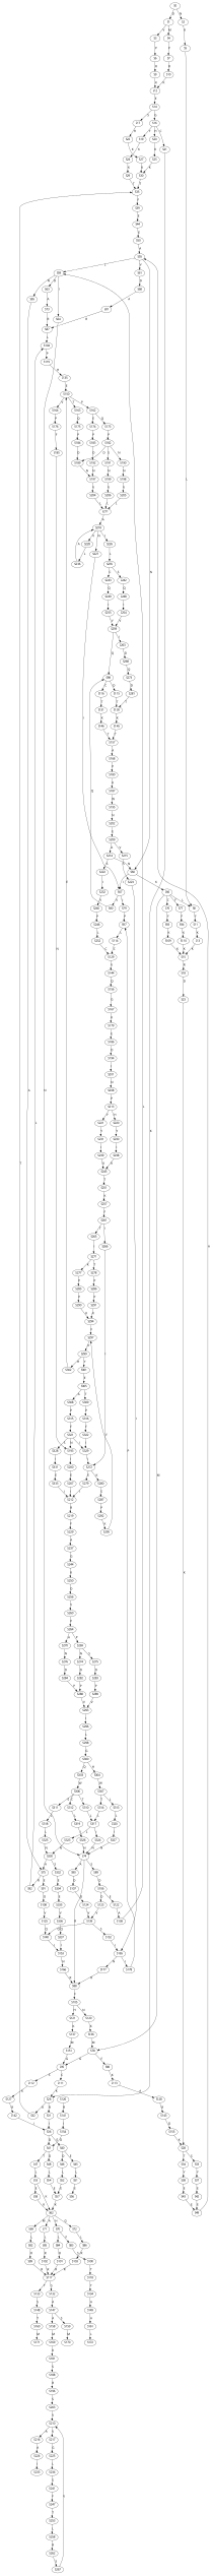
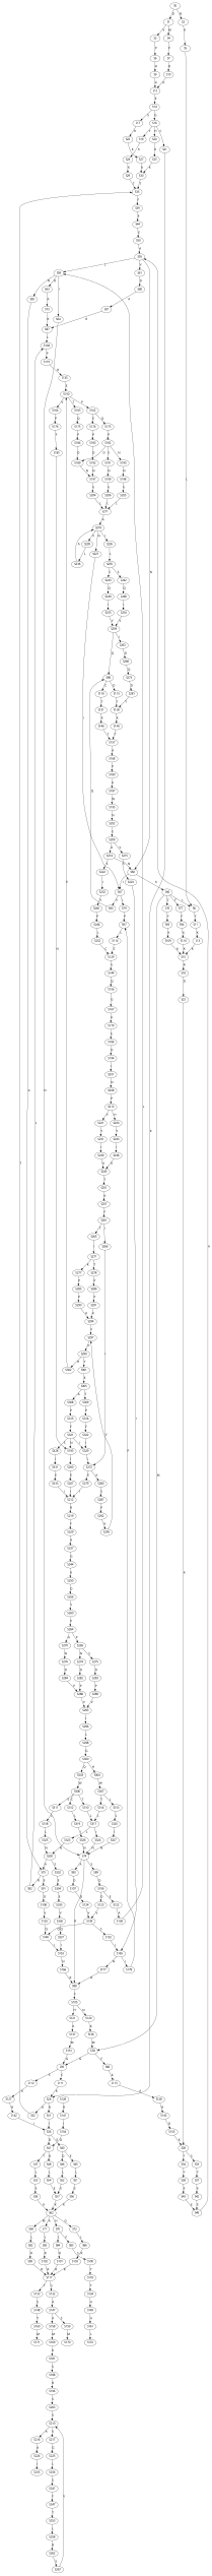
  strict digraph {
    fontname="Open Sans"
    node [fontname="Open Sans"]
    edge [fontname="Open Sans"]
    S0
    S1
    S2
    S3
    S4
    S5
    S6
    S7
    S8
    S9
    S10
    S11
    S12
    S13
    S14
    S15
    S16
    S17
    S18
    S19
    S20
    S21
    S22
    S23
    S24
    S25
    S26
    S27
    S28
    S29
    S30
    S31
    S32
    S33
    S34
    S35
    S36
    S37
    S38
    S39
    S40
    S41
    S42
    S43
    S44
    S45
    S46
    S47
    S48
    S49
    S50
    S51
    S52
    S53
    S54
    S55
    S56
    S57
    S58
    S59
    S60
    S61
    S62
    S63
    S64
    S65
    S66
    S67
    S68
    S69
    S70
    S71
    S72
    S73
    S74
    S75
    S76
    S77
    S78
    S79
    S80
    S81
    S82
    S83
    S84
    S85
    S86
    S87
    S88
    S89
    S90
    S91
    S92
    S93
    S94
    S95
    S96
    S97
    S98
    S99
    S100
    S101
    S102
    S103
    S104
    S105
    S106
    S107
    S108
    S109
    S110
    S111
    S112
    S113
    S114
    S115
    S116
    S117
    S118
    S119
    S120
    S121
    S122
    S123
    S124
    S125
    S127
    S128
    S129
    S130
    S131
    S132
    S133
    S134
    S135
    S136
    S137
    S138
    S139
    S140
    S126
    S141
    S142
    S143
    S144
    S145
    S146
    S147
    S148
    S149
    S150
    S151
    S152
    S153
    S154
    S155
    S156
    S157
    S158
    S159
    S160
    S161
    S162
    S163
    S164
    S165
    S166
    S167
    S168
    S169
    S170
    S171
    S172
    S173
    S174
    S175
    S176
    S177
    S178
    S179
    S180
    S181
    S182
    S183
    S184
    S185
    S186
    S187
    S188
    S189
    S190
    S191
    S192
    S193
    S194
    S195
    S196
    S197
    S198
    S199
    S200
    S201
    S202
    S203
    S204
    S205
    S206
    S207
    S208
    S209
    S210
    S211
    S212
    S213
    S214
    S215
    S216
    S217
    S218
    S219
    S220
    S221
    S222
    S223
    S224
    S225
    S226
    S227
    S228
    S229
    S230
    S231
    S232
    S233
    S234
    S235
    S236
    S237
    S238
    S239
    S240
    S241
    S242
    S243
    S244
    S245
    S246
    S247
    S248
    S249
    S250
    S251
    S252
    S253
    S254
    S255
    S256
    S257
    S258
    S259
    S260
    S261
    S262
    S263
    S264
    S265
    S266
    S267
    S268
    S269
    S270
    S271
    S272
    S273
    S274
    S275
    S276
    S277
    S278
    S279
    S280
    S281
    S282
    S283
    S284
    S285
    S286
    S287
    S288
    S289
    S290
    S291
    S292
    S293
    S294
    S295
    S296
    S297
    S298
    S299
    S300
    S301
    S302
    S303
    S304
    S305
    S306
    S307
    S308
    S309
    S310
    S311
    S312
    S313
    S314
    S315
    S316
    S317
    S318
    S319
    S320
    S321
    S322
    S323
    S324
    S325
    S326
    S327
    S328
    S329
    S330
    S331
    S332
    S333
    S334
    S335
    S336
    S337
    S0 -> S1 [label=D]
    S0 -> S2 [label=N]
    S1 -> S3 [label=V]
    S1 -> S4 [label=M]
    S2 -> S5 [label=K]
    S3 -> S6 [label=P]
    S4 -> S7 [label=P]
    S5 -> S8 [label=L]
    S6 -> S9 [label=R]
    S7 -> S10 [label=R]
    S8 -> S11 [label=F]
    S9 -> S12 [label=K]
    S10 -> S12 [label=K]
    S11 -> S13 [label=K]
    S12 -> S14 [label=E]
    S13 -> S15 [label=K]
    S14 -> S16 [label=G]
    S14 -> S17 [label=S]
    S15 -> S18 [label=R]
    S16 -> S19 [label=Y]
    S16 -> S20 [label=H]
    S16 -> S21 [label=C]
    S17 -> S22 [label=H]
    S18 -> S23 [label=D]
    S19 -> S24 [label=K]
    S20 -> S25 [label=K]
    S21 -> S26 [label=K]
    S22 -> S27 [label=K]
    S23 -> S28 [label=K]
    S24 -> S29 [label=K]
    S25 -> S30 [label=K]
    S26 -> S31 [label=R]
    S26 -> S32 [label=K]
    S27 -> S30 [label=K]
    S28 -> S33 [label=S]
    S28 -> S34 [label=T]
    S29 -> S35 [label=T]
    S30 -> S35 [label=T]
    S31 -> S36 [label=I]
    S32 -> S35 [label=T]
    S33 -> S37 [label=Y]
    S34 -> S38 [label=Y]
    S35 -> S39 [label=F]
    S36 -> S40 [label=E]
    S36 -> S41 [label=D]
    S37 -> S42 [label=E]
    S38 -> S43 [label=E]
    S39 -> S44 [label=E]
    S40 -> S45 [label=E]
    S40 -> S46 [label=D]
    S41 -> S47 [label=T]
    S41 -> S48 [label=D]
    S42 -> S49 [label=E]
    S43 -> S49 [label=E]
    S44 -> S50 [label=E]
    S45 -> S51 [label=L]
    S46 -> S52 [label=L]
    S47 -> S53 [label=L]
    S48 -> S54 [label=L]
    S49 -> S55 [label=A]
    S50 -> S55 [label=A]
    S51 -> S56 [label=E]
    S52 -> S57 [label=E]
    S53 -> S58 [label=E]
    S54 -> S57 [label=E]
    S55 -> S59 [label=L]
    S55 -> S60 [label=N]
    S55 -> S61 [label=V]
-   S53 -> S62 [label=K]
+   S56 -> S62 [label=K]
    S57 -> S62 [label=K]
    S58 -> S62 [label=K]
    S59 -> S63 [label=D]
    S59 -> S64 [label=I]
    S59 -> S65 [label=N]
    S60 -> S66 [label=K]
    S60 -> S67 [label=I]
    S61 -> S68 [label=D]
    S62 -> S69 [label=M]
    S62 -> S70 [label=H]
    S62 -> S71 [label=A]
    S62 -> S72 [label=G]
    S63 -> S73 [label=A]
    S64 -> S74 [label=N]
    S65 -> S75 [label=A]
    S66 -> S8 [label=L]
    S66 -> S76 [label=C]
    S66 -> S77 [label=F]
    S66 -> S78 [label=M]
    S67 -> S79 [label=I]
    S67 -> S80 [label=V]
    S68 -> S81 [label=A]
    S69 -> S82 [label=L]
    S70 -> S83 [label=F]
    S70 -> S84 [label=L]
    S71 -> S85 [label=L]
    S72 -> S86 [label=L]
    S73 -> S87 [label=R]
    S74 -> S88 [label=R]
    S74 -> S89 [label=S]
    S74 -> S90 [label=A]
    S75 -> S91 [label=E]
    S75 -> S92 [label=R]
    S76 -> S93 [label=F]
    S77 -> S94 [label=F]
    S78 -> S95 [label=G]
    S78 -> S96 [label=F]
    S79 -> S97 [label=P]
    S80 -> S98 [label=Q]
    S81 -> S87 [label=R]
    S82 -> S99 [label=R]
    S83 -> S100 [label=S]
    S84 -> S101 [label=R]
    S85 -> S102 [label=R]
    S86 -> S103 [label=R]
    S87 -> S104 [label=L]
    S88 -> S105 [label=F]
    S89 -> S106 [label=D]
    S90 -> S107 [label=D]
    S91 -> S108 [label=D]
    S92 -> S104 [label=L]
    S93 -> S109 [label=K]
    S94 -> S110 [label=K]
    S95 -> S111 [label=C]
    S95 -> S112 [label=S]
    S96 -> S113 [label=K]
    S97 -> S114 [label=L]
    S98 -> S115 [label=D]
    S98 -> S116 [label=C]
    S99 -> S117 [label=R]
    S100 -> S118 [label=T]
    S101 -> S117 [label=R]
    S102 -> S117 [label=R]
    S103 -> S117 [label=R]
    S104 -> S119 [label=P]
    S105 -> S120 [label=N]
    S105 -> S121 [label=H]
    S106 -> S122 [label=E]
    S106 -> S123 [label=D]
    S107 -> S124 [label=D]
    S108 -> S125 [label=V]
    S109 -> S15 [label=K]
    S110 -> S15 [label=K]
    S111 -> S26 [label=K]
    S112 -> S127 [label=K]
    S113 -> S128 [label=A]
    S114 -> S129 [label=C]
    S115 -> S130 [label=T]
    S116 -> S131 [label=T]
    S117 -> S132 [label=S]
    S117 -> S133 [label=T]
    S118 -> S134 [label=T]
    S119 -> S135 [label=H]
    S120 -> S136 [label=K]
    S121 -> S137 [label=K]
    S122 -> S138 [label=A]
    S123 -> S139 [label=V]
    S124 -> S139 [label=V]
    S125 -> S140 [label=Q]
    S127 -> S142 [label=R]
    S128 -> S143 [label=R]
    S129 -> S144 [label=V]
    S130 -> S145 [label=K]
    S131 -> S146 [label=K]
    S132 -> S147 [label=A]
    S133 -> S148 [label=S]
    S134 -> S149 [label=A]
    S135 -> S150 [label=E]
    S136 -> S78 [label=M]
    S137 -> S151 [label=M]
    S138 -> S59 [label=L]
    S139 -> S140 [label=Q]
    S139 -> S152 [label=S]
    S140 -> S153 [label=I]
    S126 -> S141 [label=R]
    S141 -> S154 [label=I]
    S142 -> S36 [label=I]
    S143 -> S155 [label=D]
    S144 -> S156 [label=Q]
    S145 -> S157 [label=T]
    S146 -> S157 [label=T]
    S147 -> S158 [label=A]
    S147 -> S159 [label=S]
    S148 -> S160 [label=T]
    S149 -> S161 [label=A]
    S150 -> S162 [label=P]
    S150 -> S163 [label=T]
    S150 -> S164 [label=V]
    S151 -> S95 [label=G]
    S152 -> S165 [label=I]
    S153 -> S166 [label=N]
    S154 -> S41 [label=D]
    S155 -> S28 [label=K]
    S156 -> S167 [label=G]
    S157 -> S168 [label=A]
    S158 -> S169 [label=M]
    S159 -> S170 [label=M]
    S160 -> S171 [label=M]
    S161 -> S172 [label=L]
    S162 -> S173 [label=Q]
    S162 -> S174 [label=E]
    S163 -> S175 [label=Q]
    S164 -> S176 [label=P]
    S165 -> S177 [label=N]
    S165 -> S178 [label=I]
    S166 -> S88 [label=R]
    S167 -> S179 [label=K]
    S168 -> S180 [label=P]
    S169 -> S181 [label=K]
    S173 -> S182 [label=P]
    S174 -> S183 [label=P]
    S175 -> S184 [label=P]
    S176 -> S185 [label=F]
    S177 -> S88 [label=R]
    S178 -> S97 [label=P]
    S179 -> S186 [label=E]
    S180 -> S187 [label=K]
    S181 -> S188 [label=S]
    S182 -> S189 [label=D]
    S182 -> S190 [label=N]
    S182 -> S191 [label=S]
    S183 -> S192 [label=D]
    S184 -> S189 [label=D]
    S185 -> S193 [label=N]
    S186 -> S194 [label=D]
    S187 -> S195 [label=W]
    S188 -> S196 [label=R]
    S189 -> S197 [label=N]
    S190 -> S198 [label=N]
    S191 -> S199 [label=N]
    S192 -> S197 [label=N]
    S193 -> S200 [label=I]
    S194 -> S201 [label=I]
    S195 -> S202 [label=N]
    S196 -> S203 [label=S]
    S197 -> S204 [label=V]
    S198 -> S205 [label=V]
    S199 -> S206 [label=V]
    S200 -> S207 [label=E]
    S201 -> S208 [label=N]
    S202 -> S209 [label=E]
    S203 -> S210 [label=V]
    S204 -> S211 [label=L]
    S205 -> S211 [label=L]
    S206 -> S211 [label=L]
    S207 -> S212 [label=I]
    S208 -> S213 [label=P]
    S209 -> S214 [label=A]
    S209 -> S215 [label=V]
    S210 -> S216 [label=A]
    S210 -> S217 [label=V]
    S211 -> S218 [label=A]
    S212 -> S219 [label=R]
    S213 -> S220 [label=H]
    S213 -> S221 [label=Y]
    S214 -> S60 [label=N]
    S214 -> S222 [label=S]
    S215 -> S223 [label=S]
    S216 -> S224 [label=A]
    S217 -> S225 [label=G]
    S218 -> S226 [label=I]
    S218 -> S227 [label=N]
    S218 -> S228 [label=V]
    S219 -> S229 [label=F]
    S220 -> S230 [label=Y]
    S221 -> S231 [label=Y]
    S222 -> S232 [label=I]
    S223 -> S165 [label=I]
    S224 -> S233 [label=I]
    S225 -> S234 [label=L]
    S226 -> S235 [label=L]
    S227 -> S67 [label=I]
    S228 -> S236 [label=L]
    S229 -> S237 [label=A]
    S230 -> S238 [label=I]
    S231 -> S239 [label=I]
    S232 -> S240 [label=V]
    S234 -> S241 [label=S]
    S235 -> S242 [label=S]
    S235 -> S243 [label=C]
    S236 -> S218 [label=A]
    S237 -> S244 [label=G]
    S238 -> S245 [label=K]
    S239 -> S245 [label=K]
    S240 -> S246 [label=P]
    S241 -> S247 [label=F]
    S242 -> S248 [label=Q]
    S243 -> S249 [label=Q]
    S244 -> S250 [label=K]
    S245 -> S251 [label=T]
    S246 -> S252 [label=L]
    S247 -> S253 [label=T]
    S248 -> S254 [label=I]
    S249 -> S255 [label=I]
    S250 -> S256 [label=D]
    S251 -> S257 [label=K]
    S252 -> S129 [label=C]
    S253 -> S258 [label=L]
    S254 -> S259 [label=V]
    S255 -> S259 [label=V]
    S256 -> S260 [label=Y]
    S257 -> S261 [label=F]
    S258 -> S262 [label=R]
    S259 -> S98 [label=Q]
    S259 -> S263 [label=I]
    S260 -> S264 [label=P]
    S261 -> S265 [label=T]
    S261 -> S266 [label=I]
    S262 -> S267 [label=S]
    S263 -> S268 [label=D]
    S264 -> S269 [label=P]
    S264 -> S270 [label=A]
    S265 -> S271 [label=I]
    S266 -> S272 [label=I]
    S267 -> S210 [label=V]
    S268 -> S273 [label=Q]
    S269 -> S274 [label=N]
    S269 -> S275 [label=S]
    S270 -> S276 [label=N]
    S271 -> S277 [label=K]
    S271 -> S278 [label=T]
    S272 -> S279 [label=E]
    S272 -> S280 [label=K]
    S273 -> S281 [label=D]
    S274 -> S282 [label=D]
    S275 -> S283 [label=D]
    S276 -> S284 [label=D]
    S277 -> S285 [label=P]
    S278 -> S286 [label=P]
    S279 -> S212 [label=I]
    S280 -> S287 [label=S]
    S281 -> S130 [label=T]
    S282 -> S288 [label=P]
    S283 -> S289 [label=P]
    S284 -> S288 [label=P]
    S285 -> S290 [label=P]
    S286 -> S291 [label=P]
    S287 -> S292 [label=P]
    S288 -> S293 [label=V]
    S289 -> S293 [label=V]
    S290 -> S294 [label=K]
    S291 -> S294 [label=K]
    S292 -> S295 [label=K]
    S293 -> S296 [label=I]
    S294 -> S297 [label=F]
    S295 -> S297 [label=F]
    S296 -> S298 [label=L]
    S297 -> S299 [label=P]
    S298 -> S300 [label=G]
    S299 -> S301 [label=Y]
    S299 -> S302 [label=H]
    S300 -> S303 [label=Q]
    S300 -> S304 [label=H]
    S301 -> S305 [label=E]
    S302 -> S150 [label=E]
    S303 -> S306 [label=W]
    S304 -> S307 [label=W]
    S305 -> S308 [label=A]
    S305 -> S309 [label=T]
    S306 -> S310 [label=T]
    S306 -> S311 [label=S]
    S306 -> S312 [label=C]
    S307 -> S313 [label=L]
    S307 -> S314 [label=T]
    S308 -> S315 [label=P]
    S309 -> S316 [label=P]
    S310 -> S317 [label=L]
    S311 -> S318 [label=L]
    S312 -> S319 [label=L]
    S313 -> S320 [label=L]
    S314 -> S317 [label=L]
    S315 -> S321 [label=F]
    S316 -> S322 [label=F]
    S317 -> S323 [label=L]
    S317 -> S324 [label=I]
    S318 -> S325 [label=L]
    S319 -> S326 [label=I]
    S320 -> S327 [label=I]
    S321 -> S193 [label=N]
    S321 -> S328 [label=S]
    S321 -> S329 [label=I]
    S322 -> S329 [label=I]
    S323 -> S330 [label=N]
    S324 -> S74 [label=N]
    S325 -> S330 [label=N]
    S326 -> S74 [label=N]
    S327 -> S74 [label=N]
    S328 -> S331 [label=I]
    S329 -> S272 [label=I]
    S330 -> S75 [label=A]
    S330 -> S332 [label=S]
    S331 -> S333 [label=E]
    S332 -> S334 [label=E]
    S333 -> S212 [label=I]
    S334 -> S335 [label=E]
    S335 -> S336 [label=V]
    S336 -> S337 [label=Q]
    S337 -> S153 [label=I]
  }
